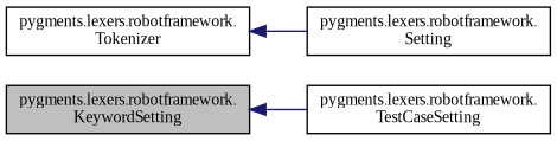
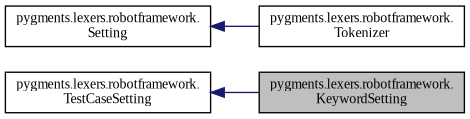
  digraph {
    fontname="Liberation Serif"
    rankdir=LR
    node [color=black fillcolor=white fontname="Liberation Serif" fontsize=10 shape=record style=filled]
    edge [color=midnightblue dir=back fontname="Liberation Serif" fontsize=10 labelfontname=Helvetica labelfontsize=10 style=solid]
    n1 [fillcolor=grey75 fontcolor=black height=0.2 label="pygments.lexers.robotframework.\lKeywordSetting" width=0.4]
    n2 [height=0.2 label="pygments.lexers.robotframework.\lTestCaseSetting" width=0.4]
    n3 [height=0.2 label="pygments.lexers.robotframework.\lSetting" width=0.4]
    n4 [height=0.2 label="pygments.lexers.robotframework.\lTokenizer" width=0.4]
-   n1 -> n2
-   n4 -> n3
+   n2 -> n1
+   n3 -> n4
  }
